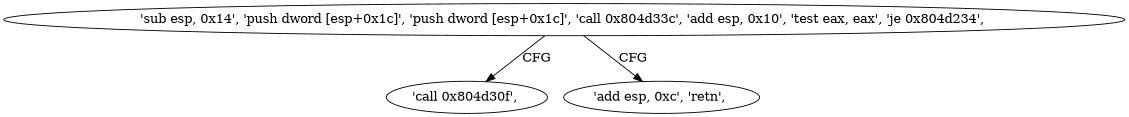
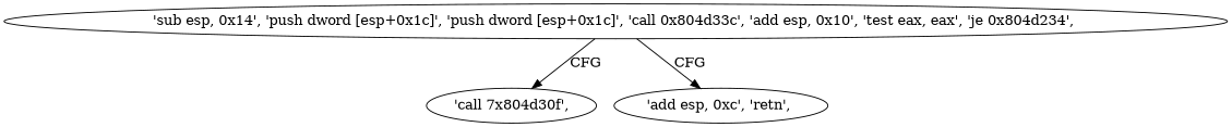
  digraph {
    n1 [label="'sub esp, 0x14', 'push dword [esp+0x1c]', 'push dword [esp+0x1c]', 'call 0x804d33c', 'add esp, 0x10', 'test eax, eax', 'je 0x804d234', "]
-   n2 [label="'call 0x804d30f', "]
+   n2 [label="'call 7x804d30f',"]
    n3 [label="'add esp, 0xc', 'retn', "]
    n1 -> n2 [label=CFG]
    n1 -> n3 [label=CFG]
  }
